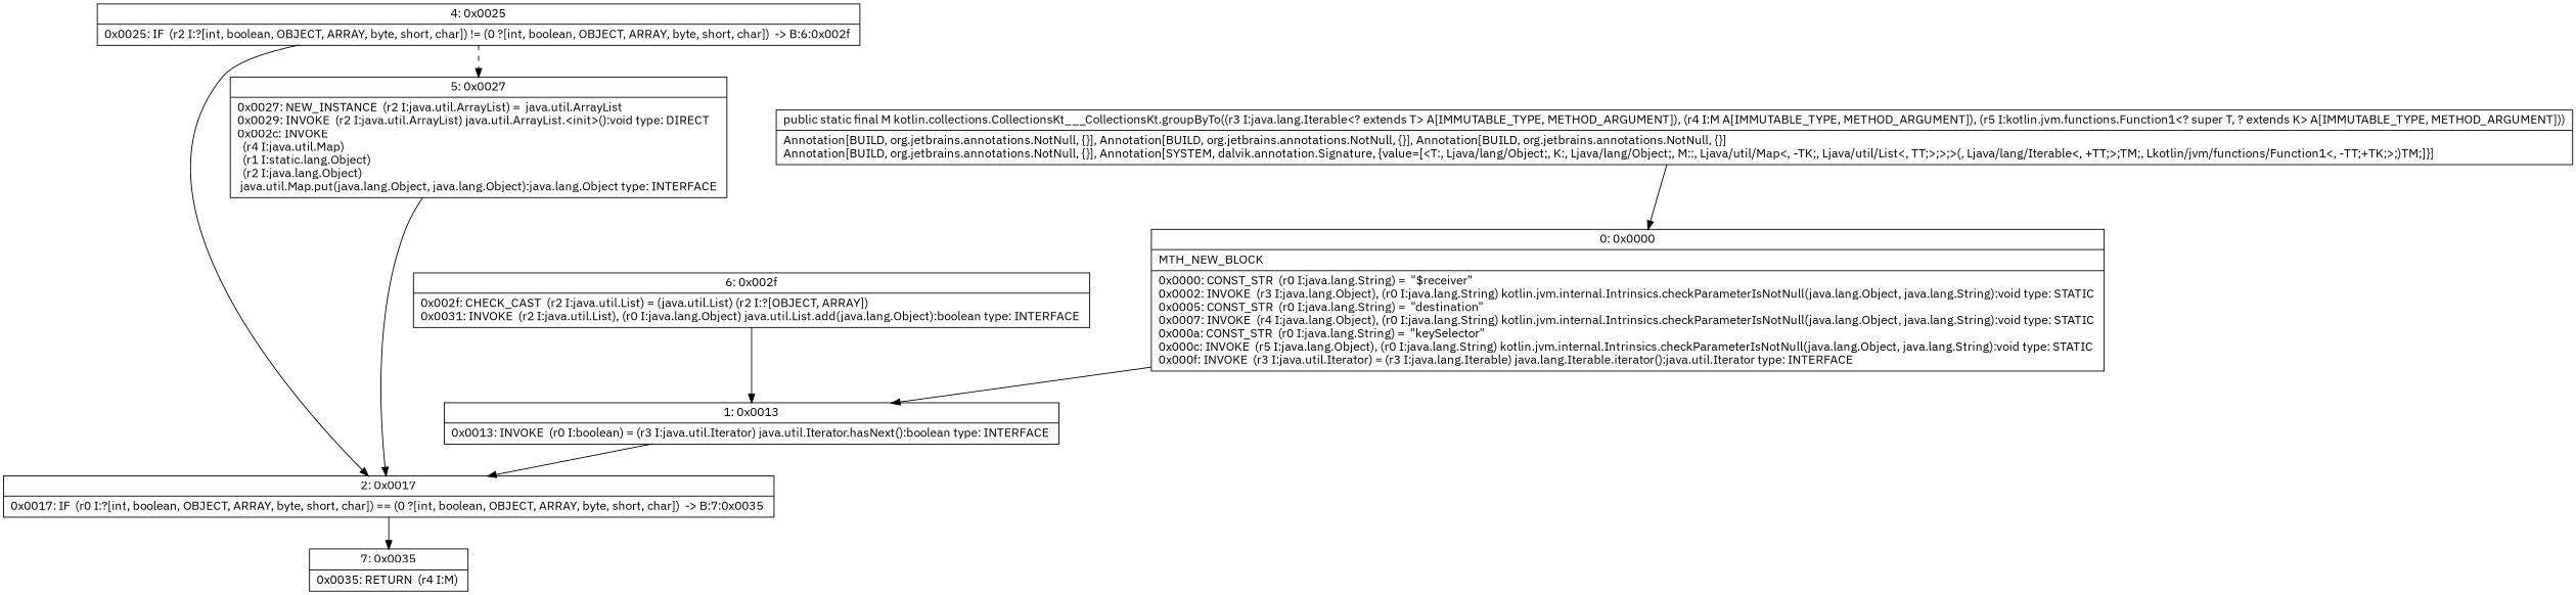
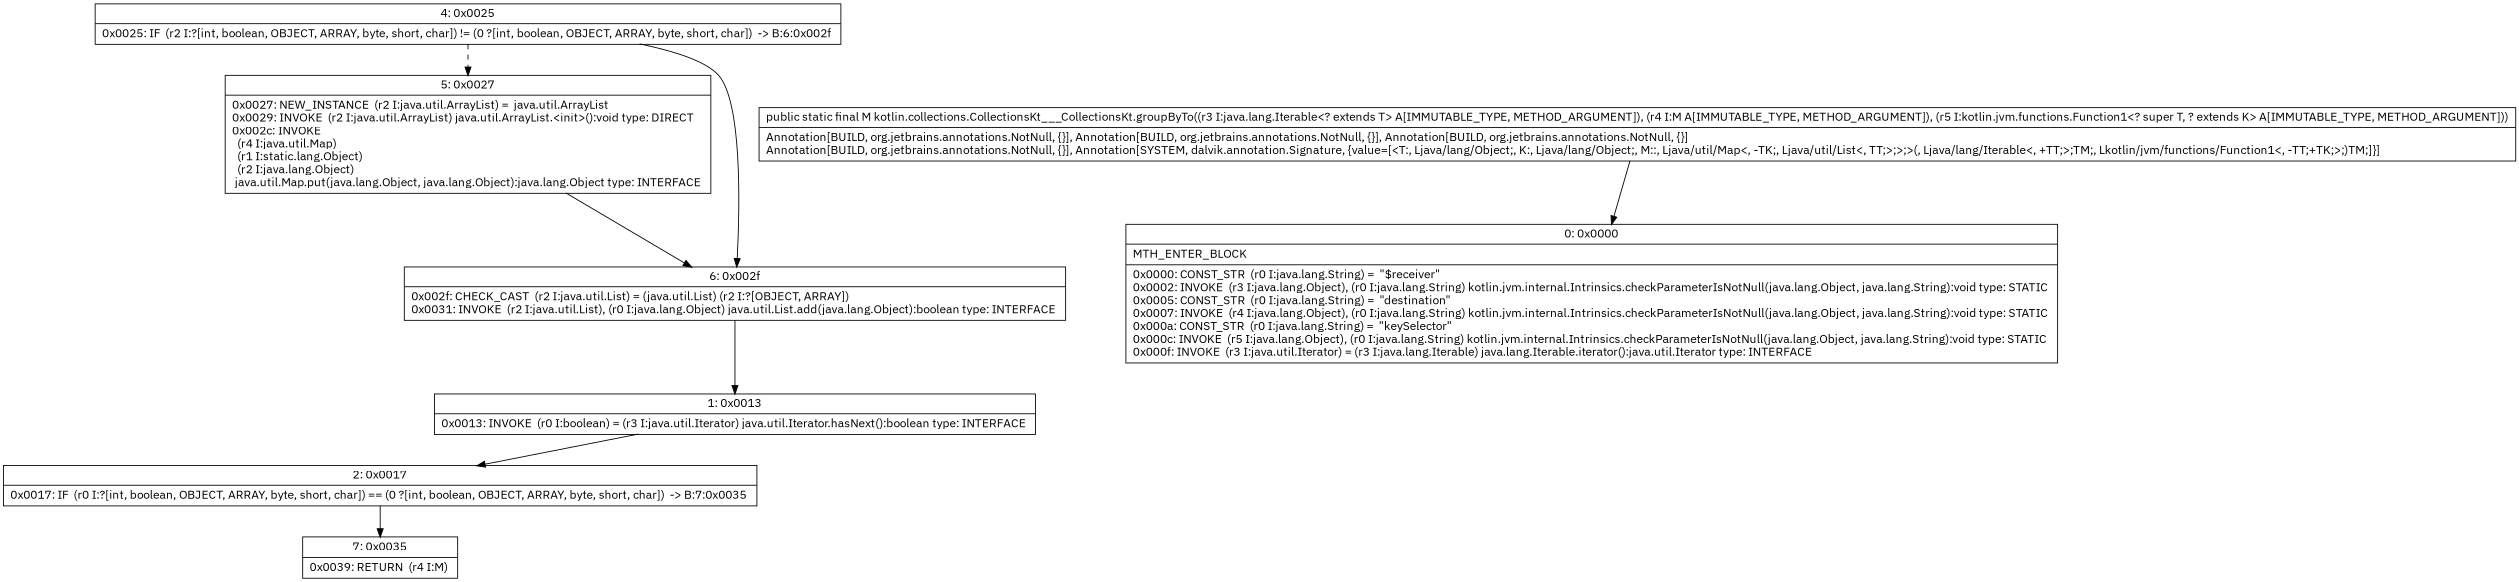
  digraph {
    fontname="IBM Plex Sans"
    node [fontname="IBM Plex Sans" shape=record]
    edge [fontname="IBM Plex Sans"]
-   n1 [label="{0\:\ 0x0000|MTH_NEW_BLOCK\l|0x0000: CONST_STR  (r0 I:java.lang.String) =  \"$receiver\" \l0x0002: INVOKE  (r3 I:java.lang.Object), (r0 I:java.lang.String) kotlin.jvm.internal.Intrinsics.checkParameterIsNotNull(java.lang.Object, java.lang.String):void type: STATIC \l0x0005: CONST_STR  (r0 I:java.lang.String) =  \"destination\" \l0x0007: INVOKE  (r4 I:java.lang.Object), (r0 I:java.lang.String) kotlin.jvm.internal.Intrinsics.checkParameterIsNotNull(java.lang.Object, java.lang.String):void type: STATIC \l0x000a: CONST_STR  (r0 I:java.lang.String) =  \"keySelector\" \l0x000c: INVOKE  (r5 I:java.lang.Object), (r0 I:java.lang.String) kotlin.jvm.internal.Intrinsics.checkParameterIsNotNull(java.lang.Object, java.lang.String):void type: STATIC \l0x000f: INVOKE  (r3 I:java.util.Iterator) = (r3 I:java.lang.Iterable) java.lang.Iterable.iterator():java.util.Iterator type: INTERFACE \l}"]
+   n1 [label="{0\:\ 0x0000|MTH_ENTER_BLOCK\l|0x0000: CONST_STR  (r0 I:java.lang.String) =  \"$receiver\" \l0x0002: INVOKE  (r3 I:java.lang.Object), (r0 I:java.lang.String) kotlin.jvm.internal.Intrinsics.checkParameterIsNotNull(java.lang.Object, java.lang.String):void type: STATIC \l0x0005: CONST_STR  (r0 I:java.lang.String) =  \"destination\" \l0x0007: INVOKE  (r4 I:java.lang.Object), (r0 I:java.lang.String) kotlin.jvm.internal.Intrinsics.checkParameterIsNotNull(java.lang.Object, java.lang.String):void type: STATIC \l0x000a: CONST_STR  (r0 I:java.lang.String) =  \"keySelector\" \l0x000c: INVOKE  (r5 I:java.lang.Object), (r0 I:java.lang.String) kotlin.jvm.internal.Intrinsics.checkParameterIsNotNull(java.lang.Object, java.lang.String):void type: STATIC \l0x000f: INVOKE  (r3 I:java.util.Iterator) = (r3 I:java.lang.Iterable) java.lang.Iterable.iterator():java.util.Iterator type: INTERFACE \l}"]
    n2 [label="{1\:\ 0x0013|0x0013: INVOKE  (r0 I:boolean) = (r3 I:java.util.Iterator) java.util.Iterator.hasNext():boolean type: INTERFACE \l}"]
    n3 [label="{2\:\ 0x0017|0x0017: IF  (r0 I:?[int, boolean, OBJECT, ARRAY, byte, short, char]) == (0 ?[int, boolean, OBJECT, ARRAY, byte, short, char])  \-\> B:7:0x0035 \l}"]
-   n4 [label="{7\:\ 0x0035|0x0035: RETURN  (r4 I:M) \l}"]
+   n4 [label="{7\:\ 0x0035|0x0039: RETURN  (r4 I:M) \l}"]
    n5 [label="{4\:\ 0x0025|0x0025: IF  (r2 I:?[int, boolean, OBJECT, ARRAY, byte, short, char]) != (0 ?[int, boolean, OBJECT, ARRAY, byte, short, char])  \-\> B:6:0x002f \l}"]
    n6 [label="{5\:\ 0x0027|0x0027: NEW_INSTANCE  (r2 I:java.util.ArrayList) =  java.util.ArrayList \l0x0029: INVOKE  (r2 I:java.util.ArrayList) java.util.ArrayList.\<init\>():void type: DIRECT \l0x002c: INVOKE  \l  (r4 I:java.util.Map)\l  (r1 I:static.lang.Object)\l  (r2 I:java.lang.Object)\l java.util.Map.put(java.lang.Object, java.lang.Object):java.lang.Object type: INTERFACE \l}"]
    n7 [label="{6\:\ 0x002f|0x002f: CHECK_CAST  (r2 I:java.util.List) = (java.util.List) (r2 I:?[OBJECT, ARRAY]) \l0x0031: INVOKE  (r2 I:java.util.List), (r0 I:java.lang.Object) java.util.List.add(java.lang.Object):boolean type: INTERFACE \l}"]
    n8 [label="{public static final M kotlin.collections.CollectionsKt___CollectionsKt.groupByTo((r3 I:java.lang.Iterable\<? extends T\> A[IMMUTABLE_TYPE, METHOD_ARGUMENT]), (r4 I:M A[IMMUTABLE_TYPE, METHOD_ARGUMENT]), (r5 I:kotlin.jvm.functions.Function1\<? super T, ? extends K\> A[IMMUTABLE_TYPE, METHOD_ARGUMENT]))  | Annotation[BUILD, org.jetbrains.annotations.NotNull, \{\}], Annotation[BUILD, org.jetbrains.annotations.NotNull, \{\}], Annotation[BUILD, org.jetbrains.annotations.NotNull, \{\}]\lAnnotation[BUILD, org.jetbrains.annotations.NotNull, \{\}], Annotation[SYSTEM, dalvik.annotation.Signature, \{value=[\<T:, Ljava\/lang\/Object;, K:, Ljava\/lang\/Object;, M::, Ljava\/util\/Map\<, \-TK;, Ljava\/util\/List\<, TT;\>;\>;\>(, Ljava\/lang\/Iterable\<, +TT;\>;TM;, Lkotlin\/jvm\/functions\/Function1\<, \-TT;+TK;\>;)TM;]\}]\l}"]
-   n1 -> n2
    n2 -> n3
    n3 -> n4
    n5 -> n6 [style=dashed]
-   n5 -> n3
-   n6 -> n3
+   n5 -> n7
+   n6 -> n7
    n7 -> n2
    n8 -> n1
  }
